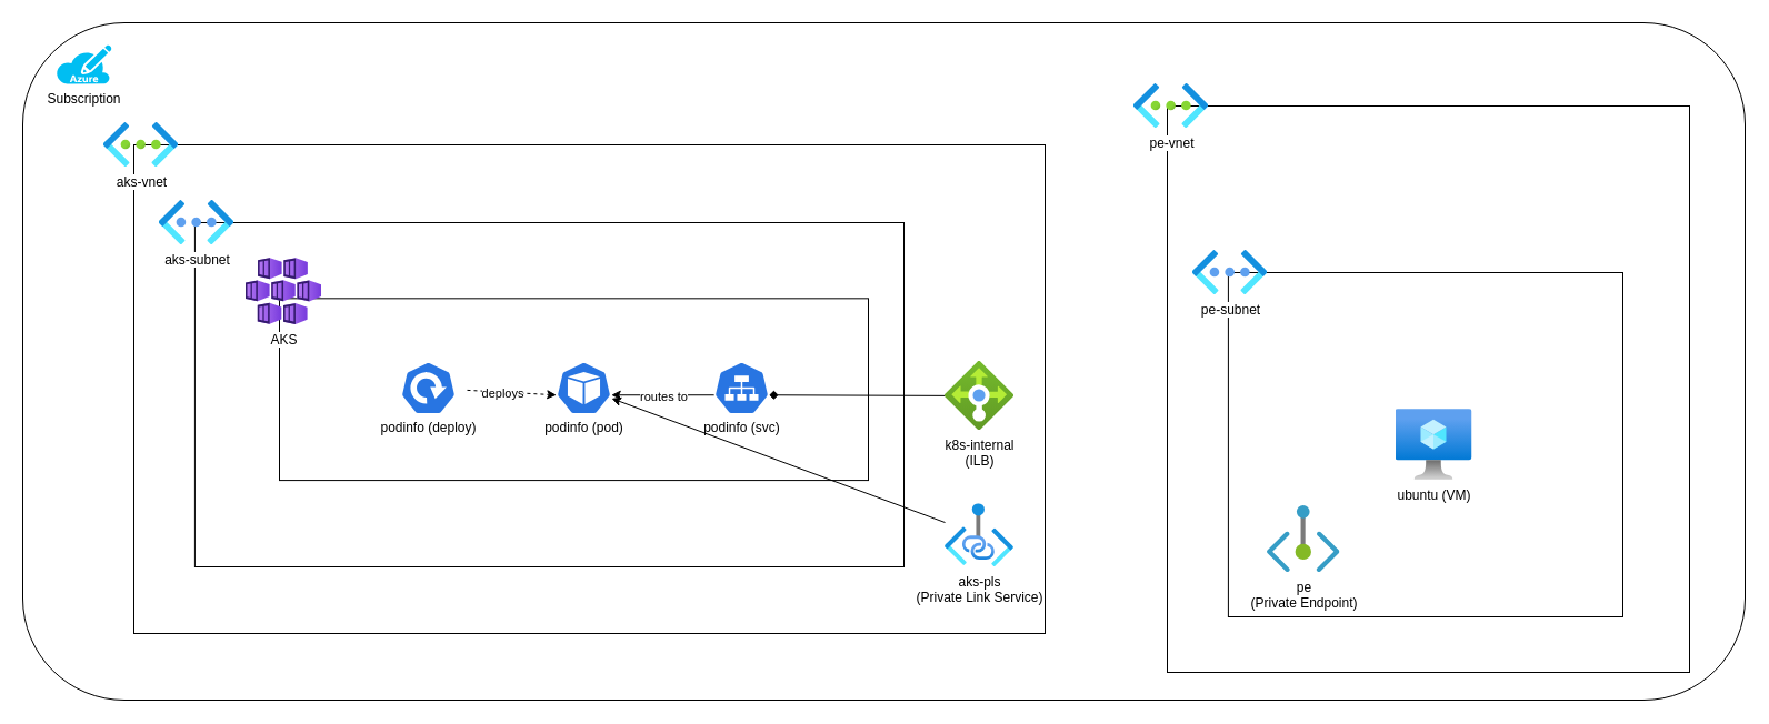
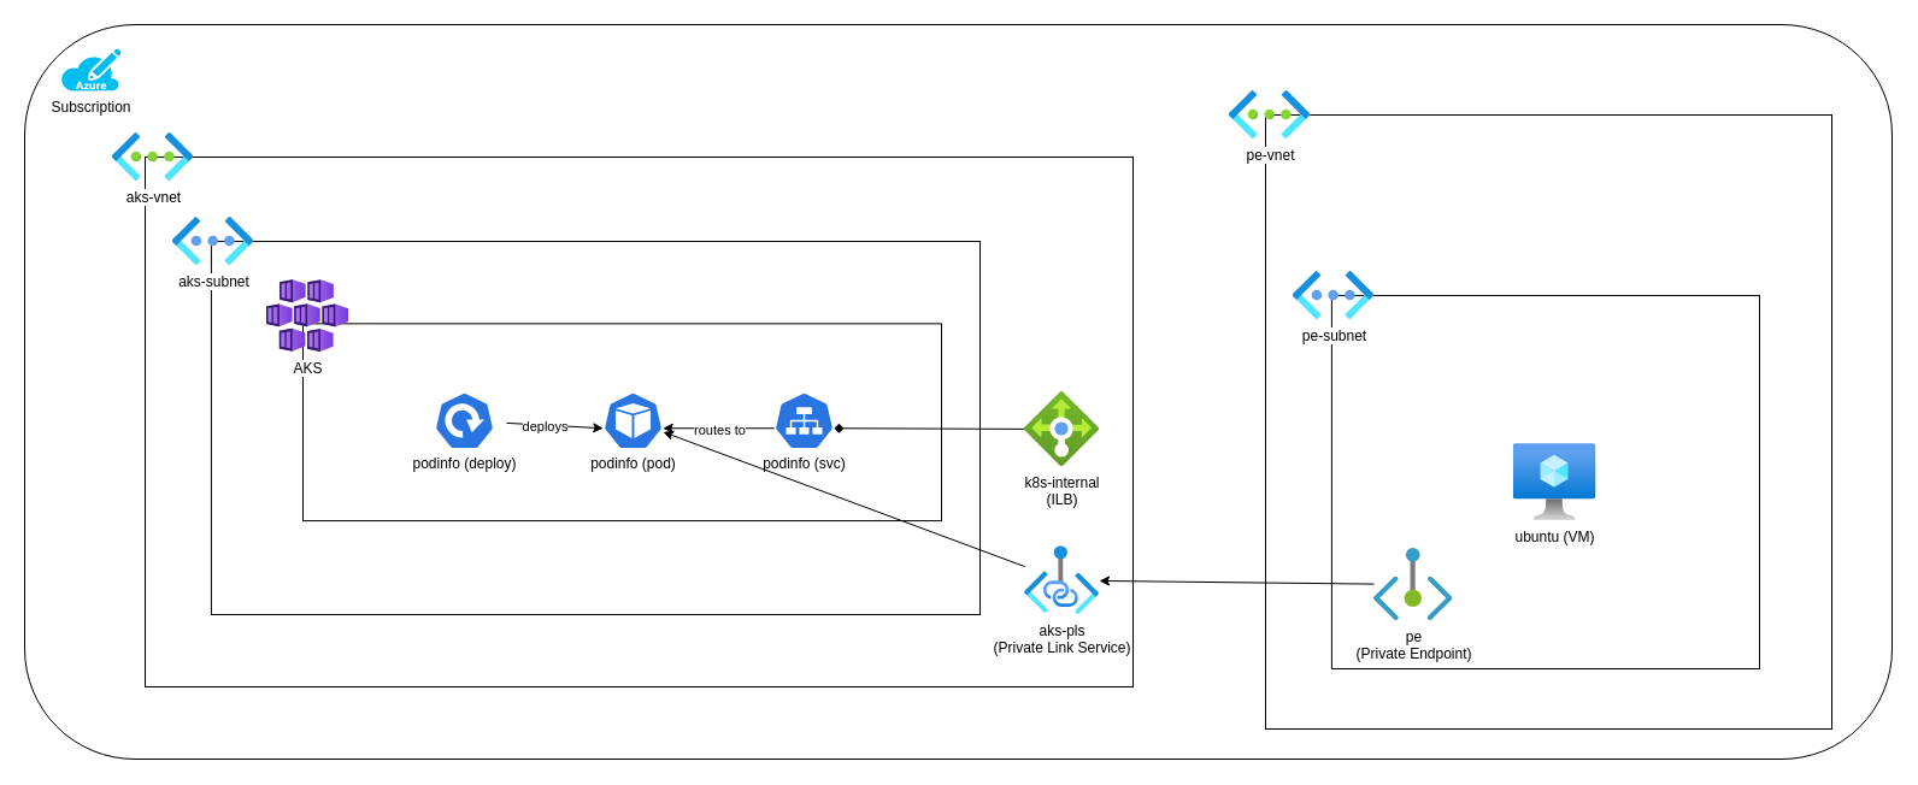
  <mxCell id="0" />
  <mxCell id="1" parent="0" />
  <mxCell id="2" value="" style="rounded=1;whiteSpace=wrap;html=1;" parent="1" vertex="1"><mxGeometry x="20" y="20" width="1550" height="610" as="geometry" /></mxCell>
  <mxCell id="3" value="Subscription" style="verticalLabelPosition=bottom;html=1;verticalAlign=top;align=center;strokeColor=none;fillColor=#00BEF2;shape=mxgraph.azure.azure_subscription;" parent="1" vertex="1"><mxGeometry x="50" y="40" width="50" height="35" as="geometry" /></mxCell>
  <mxCell id="4" value="" style="whiteSpace=wrap;html=1;" parent="1" vertex="1"><mxGeometry x="120" y="130" width="820" height="440" as="geometry" /></mxCell>
  <mxCell id="5" value="aks-vnet" style="aspect=fixed;html=1;points=[];align=center;image;fontSize=12;image=img/lib/azure2/networking/Virtual_Networks.svg;" parent="1" vertex="1"><mxGeometry x="93" y="110" width="67" height="40" as="geometry" /></mxCell>
  <mxCell id="6" value="" style="group" parent="1" vertex="1" connectable="0"><mxGeometry x="143" y="220" width="670" height="290" as="geometry" /></mxCell>
  <mxCell id="7" value="" style="whiteSpace=wrap;html=1;" parent="6" vertex="1"><mxGeometry x="31.905" y="-20" width="638.095" height="310" as="geometry" /></mxCell>
  <mxCell id="8" value="" style="group" parent="6" vertex="1" connectable="0"><mxGeometry x="78" y="12.083" width="560" height="253.75" as="geometry" /></mxCell>
  <mxCell id="9" value="" style="whiteSpace=wrap;html=1;" parent="8" vertex="1"><mxGeometry x="30" y="36.25" width="530" height="163.75" as="geometry" /></mxCell>
  <mxCell id="10" value="AKS" style="aspect=fixed;html=1;points=[];align=center;image;fontSize=12;image=img/lib/azure2/containers/Kubernetes_Services.svg;" parent="8" vertex="1"><mxGeometry width="68" height="60" as="geometry" /></mxCell>
  <mxCell id="11" style="edgeStyle=none;html=1;entryX=0.995;entryY=0.63;entryDx=0;entryDy=0;entryPerimeter=0;exitX=0.005;exitY=0.63;exitDx=0;exitDy=0;exitPerimeter=0;" parent="8" source="14" target="13" edge="1"><mxGeometry relative="1" as="geometry"><mxPoint x="439" y="173.27" as="sourcePoint" /></mxGeometry></mxCell>
  <mxCell id="12" value="routes to" style="edgeLabel;html=1;align=center;verticalAlign=middle;resizable=0;points=[];" vertex="1" connectable="0" parent="11"><mxGeometry x="0.001" y="1" relative="1" as="geometry"><mxPoint as="offset" /></mxGeometry></mxCell>
  <mxCell id="13" value="&lt;br&gt;&lt;br&gt;&lt;br&gt;&lt;br&gt;&lt;br&gt;podinfo (pod)" style="sketch=0;html=1;dashed=0;whitespace=wrap;fillColor=#2875E2;strokeColor=#ffffff;points=[[0.005,0.63,0],[0.1,0.2,0],[0.9,0.2,0],[0.5,0,0],[0.995,0.63,0],[0.72,0.99,0],[0.5,1,0],[0.28,0.99,0]];shape=mxgraph.kubernetes.icon;prIcon=pod" parent="8" vertex="1"><mxGeometry x="279" y="92.917" width="50" height="48" as="geometry" /></mxCell>
  <mxCell id="14" value="&lt;br&gt;&lt;br&gt;&lt;br&gt;&lt;br&gt;&lt;br&gt;podinfo (svc)" style="sketch=0;html=1;dashed=0;whitespace=wrap;fillColor=#2875E2;strokeColor=#ffffff;points=[[0.005,0.63,0],[0.1,0.2,0],[0.9,0.2,0],[0.5,0,0],[0.995,0.63,0],[0.72,0.99,0],[0.5,1,0],[0.28,0.99,0]];shape=mxgraph.kubernetes.icon;prIcon=svc" vertex="1" parent="8"><mxGeometry x="421" y="92.917" width="50" height="48" as="geometry" /></mxCell>
- <mxCell id="15" style="edgeStyle=none;html=1;entryX=0.005;entryY=0.63;entryDx=0;entryDy=0;entryPerimeter=0;dashed=1;" edge="1" parent="8" source="17" target="13"><mxGeometry relative="1" as="geometry" /></mxCell>
+ <mxCell id="15" style="edgeStyle=none;html=1;entryX=0.005;entryY=0.63;entryDx=0;entryDy=0;entryPerimeter=0;" edge="1" parent="8" source="17" target="13"><mxGeometry relative="1" as="geometry" /></mxCell>
  <mxCell id="16" value="deploys" style="edgeLabel;html=1;align=center;verticalAlign=middle;resizable=0;points=[];" vertex="1" connectable="0" parent="15"><mxGeometry x="-0.199" y="-1" relative="1" as="geometry"><mxPoint as="offset" /></mxGeometry></mxCell>
  <mxCell id="17" value="&lt;br&gt;&lt;br&gt;&lt;br&gt;&lt;br&gt;&lt;br&gt;podinfo (deploy)" style="sketch=0;html=1;dashed=0;whitespace=wrap;fillColor=#2875E2;strokeColor=#ffffff;points=[[0.005,0.63,0],[0.1,0.2,0],[0.9,0.2,0],[0.5,0,0],[0.995,0.63,0],[0.72,0.99,0],[0.5,1,0],[0.28,0.99,0]];shape=mxgraph.kubernetes.icon;prIcon=deploy" vertex="1" parent="8"><mxGeometry x="129" y="92.917" width="70" height="48" as="geometry" /></mxCell>
  <mxCell id="18" value="aks-subnet" style="aspect=fixed;html=1;points=[];align=center;image;fontSize=12;image=img/lib/azure2/networking/Virtual_Networks_Classic.svg;" parent="1" vertex="1"><mxGeometry x="143" y="180" width="67" height="40" as="geometry" /></mxCell>
  <mxCell id="19" style="edgeStyle=none;html=1;entryX=0.995;entryY=0.63;entryDx=0;entryDy=0;entryPerimeter=0;endArrow=diamond;" parent="1" source="20" target="14" edge="1"><mxGeometry relative="1" as="geometry"><mxPoint x="709.75" y="410.24" as="targetPoint" /></mxGeometry></mxCell>
  <mxCell id="20" value="k8s-internal&lt;br&gt;(ILB)" style="aspect=fixed;html=1;points=[];align=center;image;fontSize=12;image=img/lib/azure2/networking/Load_Balancers.svg;" parent="1" vertex="1"><mxGeometry x="850" y="325" width="62" height="62" as="geometry" /></mxCell>
  <mxCell id="21" value="" style="whiteSpace=wrap;html=1;" parent="1" vertex="1"><mxGeometry x="1050" y="95" width="470" height="510" as="geometry" /></mxCell>
  <mxCell id="22" value="pe-vnet" style="aspect=fixed;html=1;points=[];align=center;image;fontSize=12;image=img/lib/azure2/networking/Virtual_Networks.svg;" parent="1" vertex="1"><mxGeometry x="1020" y="75" width="67" height="40" as="geometry" /></mxCell>
  <mxCell id="23" style="edgeStyle=none;html=1;" parent="1" source="24" target="13" edge="1"><mxGeometry relative="1" as="geometry" /></mxCell>
  <mxCell id="24" value="aks-pls&lt;br&gt;(Private Link Service)" style="aspect=fixed;html=1;points=[];align=center;image;fontSize=12;image=img/lib/azure2/networking/Private_Link.svg;" parent="1" vertex="1"><mxGeometry x="850" y="453.17" width="62" height="56.83" as="geometry" /></mxCell>
  <mxCell id="25" value="" style="whiteSpace=wrap;html=1;" parent="1" vertex="1"><mxGeometry x="1104.9" y="245" width="355.1" height="310" as="geometry" /></mxCell>
  <mxCell id="26" value="ubuntu (VM)" style="aspect=fixed;html=1;points=[];align=center;image;fontSize=12;image=img/lib/azure2/compute/Virtual_Machine.svg;" parent="1" vertex="1"><mxGeometry x="1255.5" y="368" width="69" height="64" as="geometry" /></mxCell>
  <mxCell id="27" value="pe-subnet" style="aspect=fixed;html=1;points=[];align=center;image;fontSize=12;image=img/lib/azure2/networking/Virtual_Networks_Classic.svg;" parent="1" vertex="1"><mxGeometry x="1073" y="225" width="67" height="40" as="geometry" /></mxCell>
  <mxCell id="28" value="pe&lt;br&gt;(Private Endpoint)" style="aspect=fixed;html=1;points=[];align=center;image;fontSize=12;image=img/lib/azure2/networking/Private_Endpoint.svg;" parent="1" vertex="1"><mxGeometry x="1140" y="455" width="65.46" height="60" as="geometry" /></mxCell>
+ <mxCell id="29" style="edgeStyle=none;html=1;" parent="1" source="28" target="24" edge="1"><mxGeometry relative="1" as="geometry" /></mxCell>
